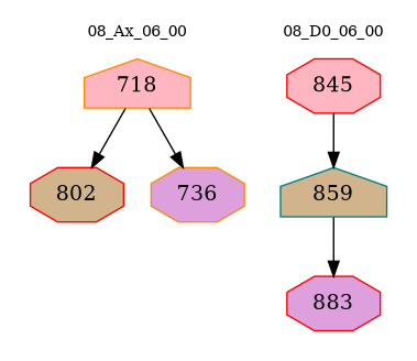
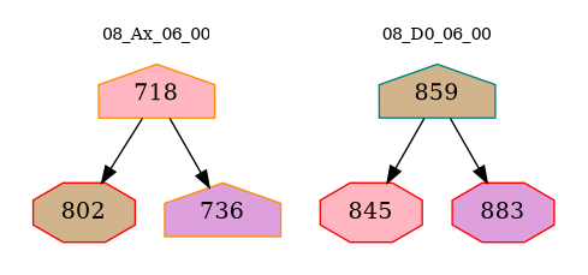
  digraph {
    fontname="DejaVu Serif"
    node [color=red fillcolor=lightpink fontname="DejaVu Serif" shape=house style=filled]
    edge [color=black fontname="DejaVu Serif"]
    n1 [color=darkorange label=718]
    n2 [fillcolor=tan label=802 shape=octagon]
-   n3 [color=darkorange fillcolor=plum label=736 shape=octagon]
+   n3 [color=darkorange fillcolor=plum label=736]
    n4 [color=teal fillcolor=tan label=859]
    n5 [label=845 shape=octagon]
    n6 [fillcolor=plum label=883 shape=octagon]
    subgraph cluster_1 {
      color=white
      fontsize=10
      label="08_Ax_06_00"
      n1
      n2
      n3
    }
    subgraph cluster_2 {
      color=white
      fontsize=10
      label="08_D0_06_00"
      n4
      n5
      n6
    }
    n1 -> n2
    n1 -> n3
-   n5 -> n4
+   n4 -> n5
    n4 -> n6
  }
